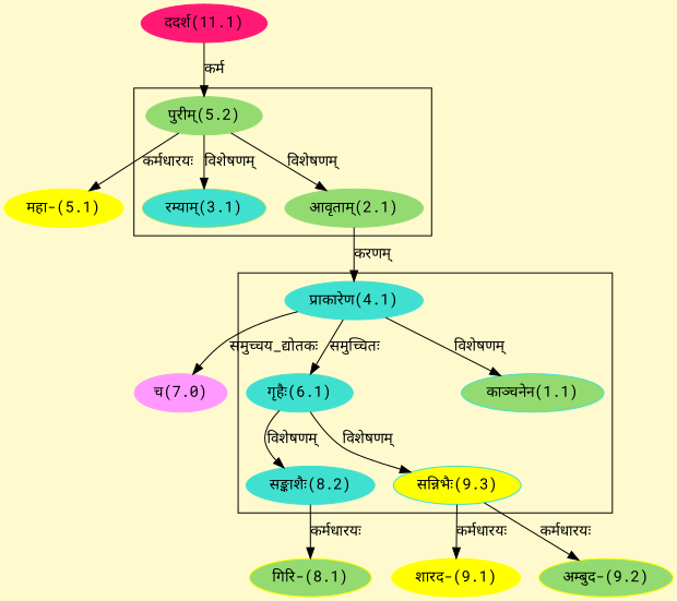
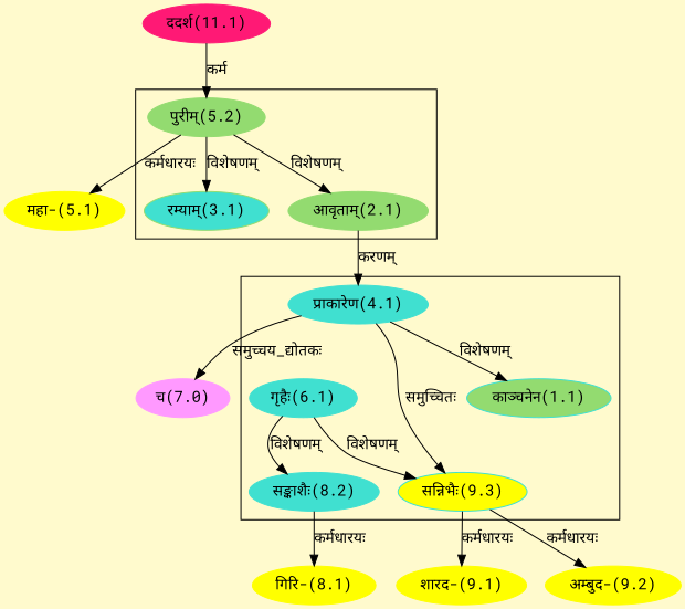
  digraph {
    bgcolor=lemonchiffon1
    compound=true
    fontname="Roboto Mono"
    rankdir=BT
    node [color="#40E0D0" fontname="Roboto Mono" style=filled]
    edge [dir=back fontname="Roboto Mono"]
    n1 [fillcolor="#93DB70" label="काञ्चनेन(1.1)"]
    n2 [label="प्राकारेण(4.1)"]
    n3 [label="गृहैः(6.1)"]
    n4 [label="सङ्काशैः(8.2)"]
    n5 [fillcolor="#FFFF00" label="सन्निभैः(9.3)"]
    n6 [color="#93DB70" label="आवृताम्(2.1)"]
    n7 [color="#93DB70" label="पुरीम्(5.2)"]
    n8 [color="#93DB70" fillcolor="#40E0D0" label="रम्याम्(3.1)"]
    n9 [color="#FF1975" label="ददर्श(11.1)"]
    n10 [color="#FFFF00" label="महा-(5.1)"]
    n11 [color="#FF99FF" label="च(7.0)"]
-   n12 [color="#FFFF00" label="गिरि-(8.1)" fillcolor="#93DB70"]
+   n12 [color="#FFFF00" label="गिरि-(8.1)"]
    n13 [color="#FFFF00" label="शारद-(9.1)"]
-   n14 [color="#FFFF00" label="अम्बुद-(9.2)" fillcolor="#93DB70"]
+   n14 [color="#FFFF00" label="अम्बुद-(9.2)"]
    subgraph cluster_1 {
      n1
      n2
      n3
      n4
      n5
    }
    subgraph cluster_2 {
      n6
      n7
      n8
    }
    n1 -> n2 [label="विशेषणम्"]
    n2 -> n6 [label="करणम्"]
-   n3 -> n2 [label="समुच्चितः"]
+   n5 -> n2 [label="समुच्चितः"]
    n4 -> n3 [label="विशेषणम्"]
    n5 -> n3 [label="विशेषणम्"]
    n6 -> n7 [label="विशेषणम्"]
    n7 -> n9 [label="कर्म"]
    n8 -> n7 [label="विशेषणम्"]
    n10 -> n7 [label="कर्मधारयः"]
    n11 -> n2 [label="समुच्चय_द्योतकः"]
    n12 -> n4 [label="कर्मधारयः"]
    n13 -> n5 [label="कर्मधारयः"]
    n14 -> n5 [label="कर्मधारयः"]
  }
